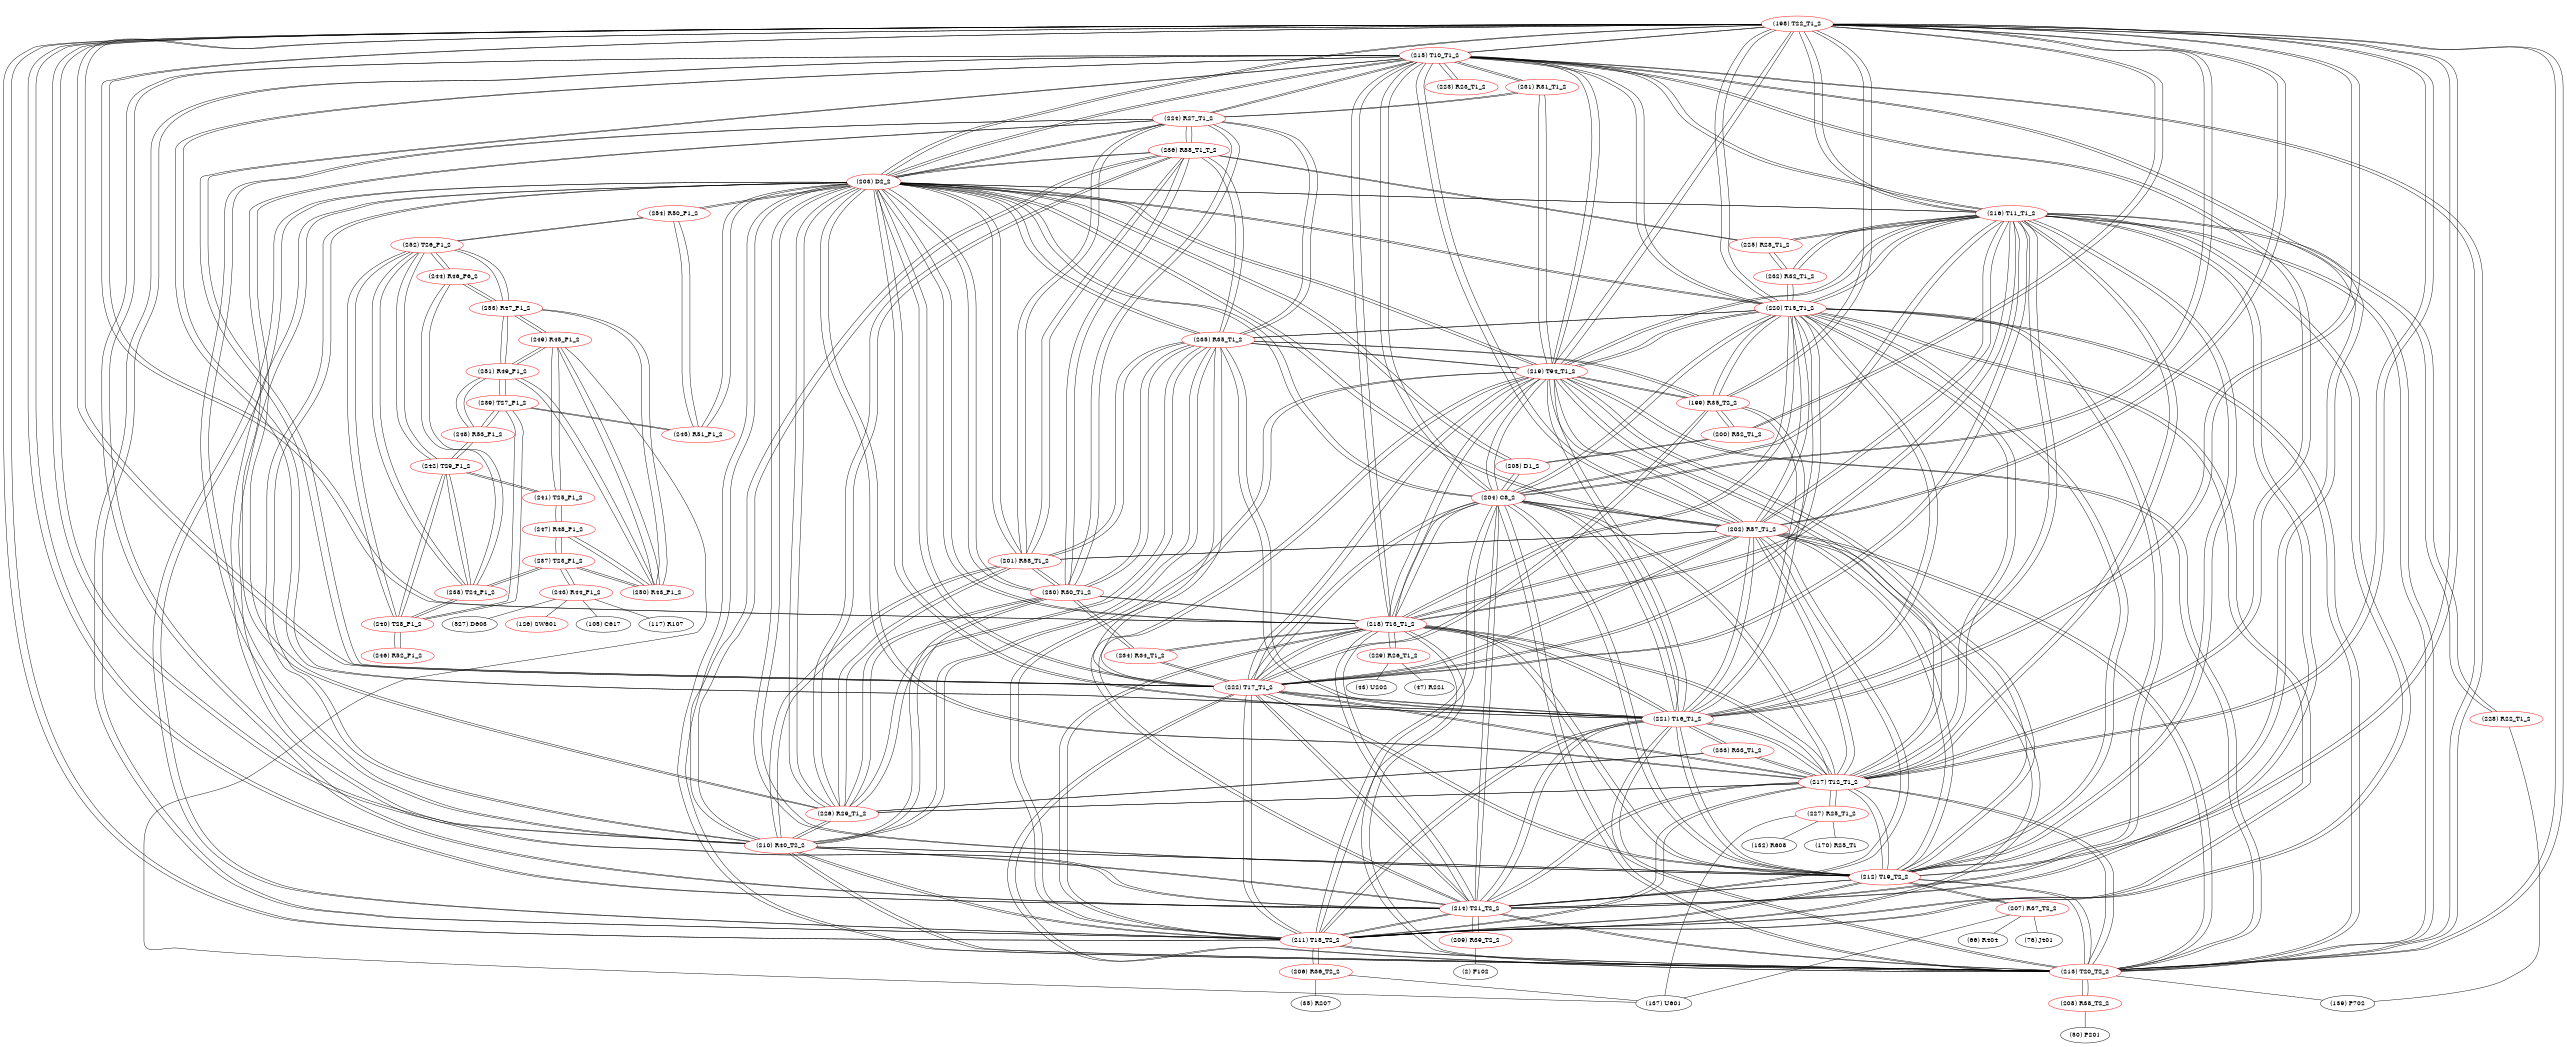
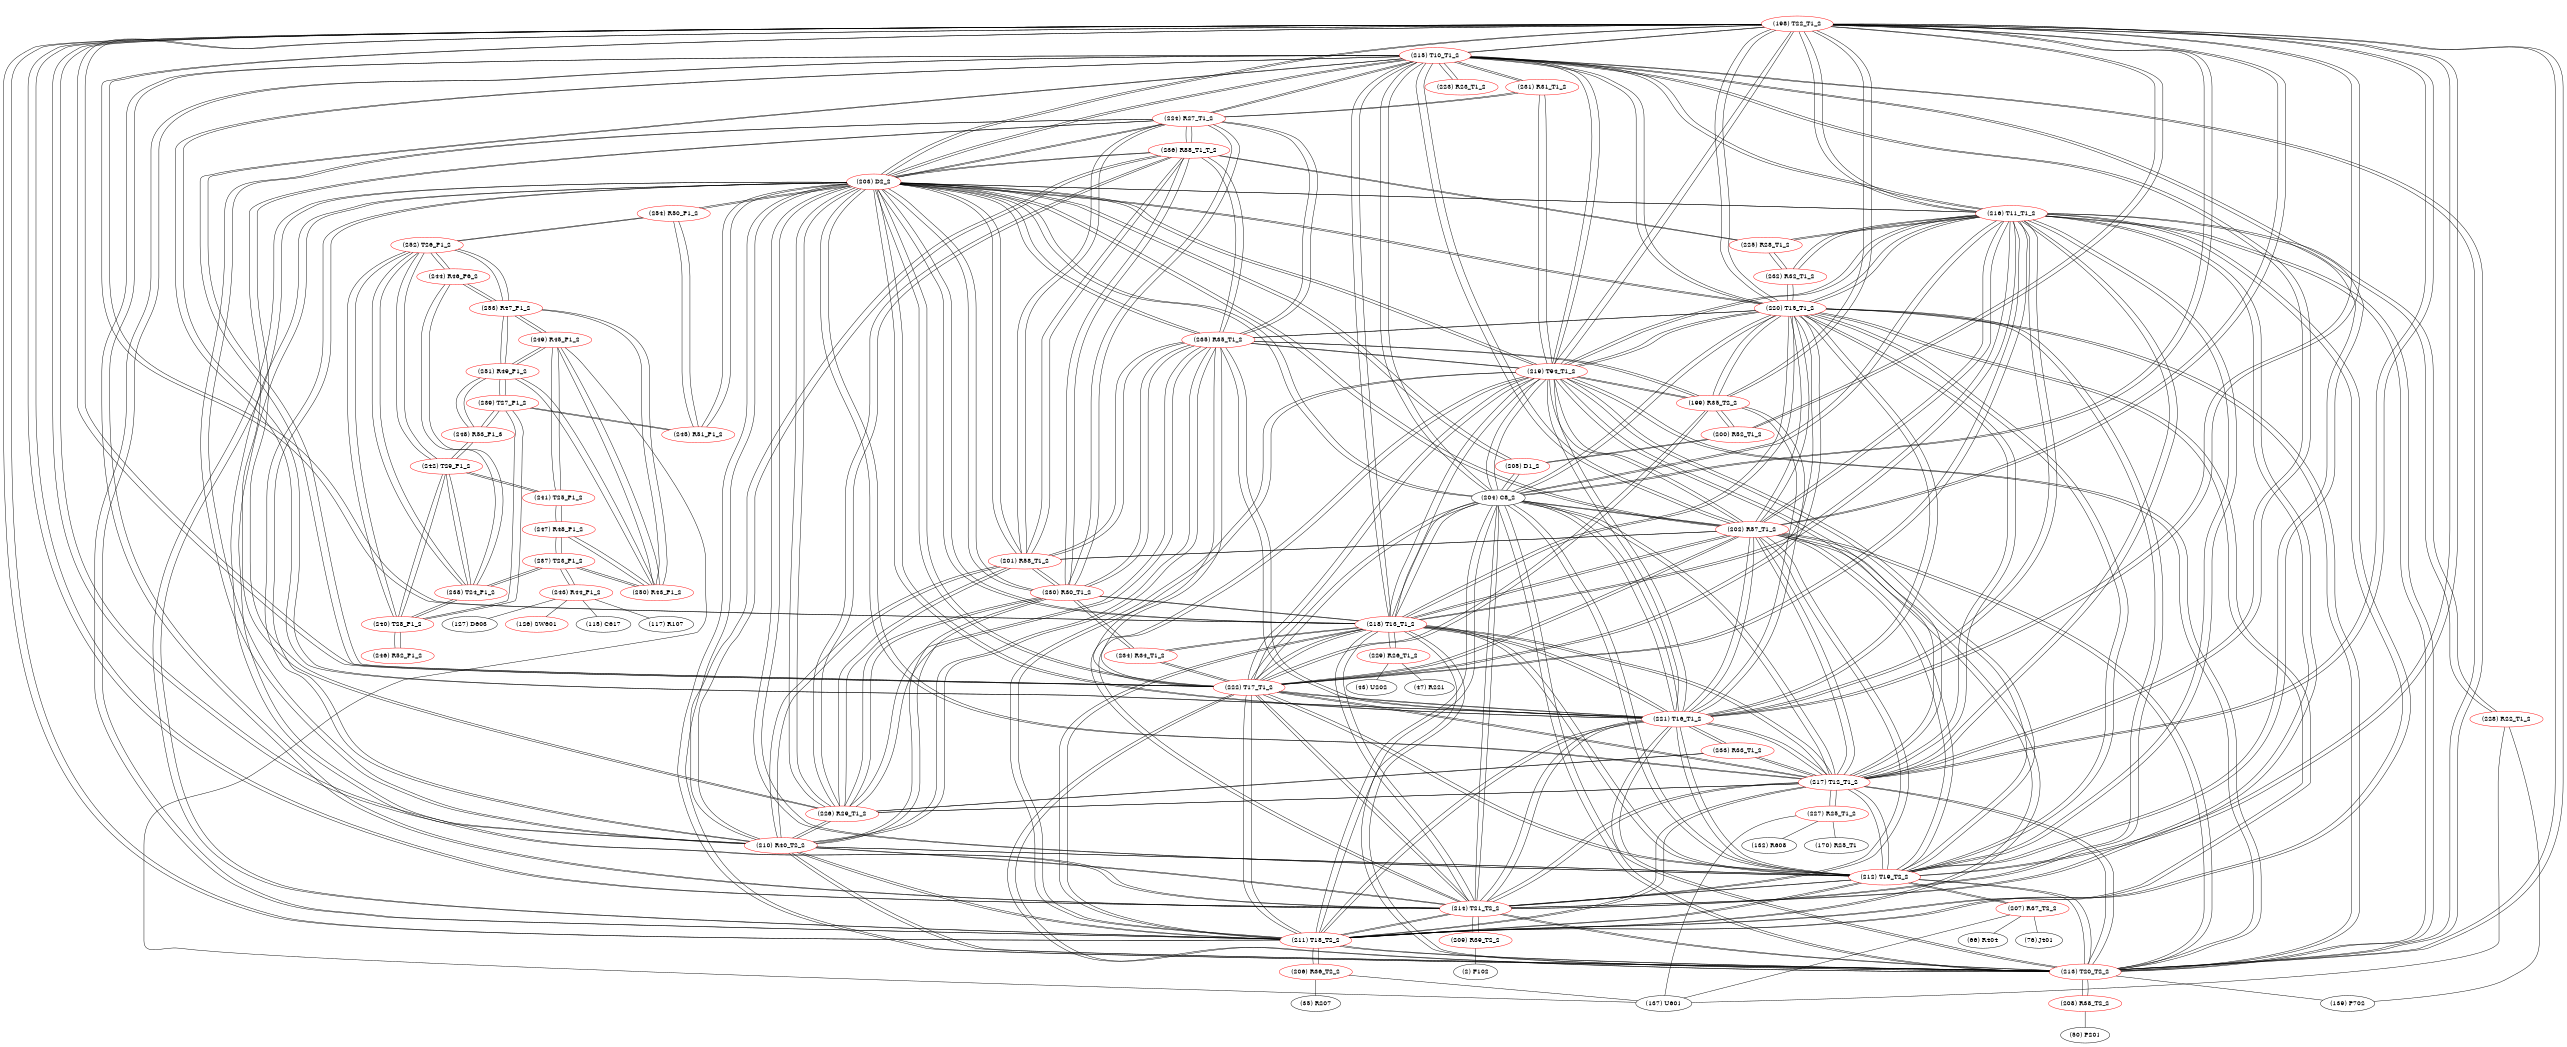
  graph {
    node [color=red]
    n1 [label="(198) T22_T1_2"]
    n2 [label="(215) T10_T1_2"]
    n3 [label="(216) T11_T1_2"]
    n4 [label="(217) T12_T1_2"]
    n5 [label="(218) T13_T1_2"]
    n6 [label="(213) T20_T2_2"]
    n7 [label="(219) T94_T1_2"]
    n8 [label="(220) T15_T1_2"]
    n9 [label="(211) T18_T2_2"]
    n10 [label="(214) T21_T2_2"]
    n11 [label="(212) T19_T2_2"]
-   n12 [label="(204) C8_2"]
+   n12 [color=black label="(204) C8_2"]
    n13 [label="(221) T16_T1_2"]
    n14 [label="(222) T17_T1_2"]
    n15 [label="(203) D2_2"]
    n16 [label="(202) R57_T1_2"]
    n17 [label="(199) R35_T2_2"]
    n18 [label="(200) R52_T1_2"]
    n19 [label="(210) R40_T2_2"]
    n20 [label="(224) R27_T1_2"]
    n21 [label="(223) R23_T1_2"]
    n22 [label="(231) R31_T1_2"]
    n23 [label="(228) R22_T1_2"]
    n24 [label="(232) R32_T1_2"]
    n25 [label="(225) R28_T1_2"]
    n26 [label="(226) R29_T1_2"]
    n27 [label="(233) R33_T1_2"]
    n28 [label="(227) R25_T1_2"]
    n29 [label="(230) R30_T1_2"]
    n30 [label="(234) R34_T1_2"]
    n31 [label="(229) R26_T1_2"]
    n32 [label="(208) R38_T2_2"]
    n33 [label="(139) P702" color=""]
    n34 [label="(235) R35_T1_2"]
    n35 [label="(206) R36_T2_2"]
    n36 [label="(209) R39_T2_2"]
    n37 [label="(207) R37_T2_2"]
    n38 [label="(205) D1_2"]
    n39 [label="(201) R58_T1_2"]
    n40 [label="(236) R88_T1_T_2"]
    n41 [label="(245) R51_P1_2"]
    n42 [label="(254) R50_P1_2"]
    n43 [label="(137) U601" color=""]
    n44 [label="(132) R608" color=""]
    n45 [label="(170) R25_T1" color=""]
    n46 [label="(47) R221" color=""]
    n47 [label="(43) U202" color=""]
    n48 [label="(50) P201" color=""]
    n49 [label="(35) R207" color=""]
    n50 [label="(2) F102" color=""]
    n51 [label="(76) J401" color=""]
    n52 [label="(66) R404" color=""]
    n53 [label="(239) T27_P1_2"]
    n54 [label="(252) T26_P1_2"]
    n55 [label="(251) R49_P1_2"]
    n56 [label="(240) T28_P1_2"]
-   n57 [label="(248) R53_P1_2"]
+   n57 [label="(248) R53_P1_3"]
    n58 [label="(238) T24_P1_2"]
    n59 [label="(253) R47_P1_2"]
    n60 [label="(242) T29_P1_2"]
    n61 [label="(244) R46_P6_2"]
    n62 [label="(237) T23_P1_2"]
    n63 [label="(247) R48_P1_2"]
    n64 [label="(250) R43_P1_2"]
    n65 [label="(243) R44_P1_2"]
    n66 [label="(241) T25_P1_2"]
    n67 [label="(249) R45_P1_2"]
-   n68 [label="(105) C617" color=""]
+   n68 [label="(115) C617" color=""]
    n69 [label="(117) R107" color=""]
-   n70 [label="(527) D603" color=""]
+   n70 [label="(127) D603" color=""]
    n71 [label="(126) SW601"]
    n72 [label="(246) R52_P1_2"]
    n1 -- n2
    n1 -- n3
    n1 -- n4
    n1 -- n5
    n1 -- n6
    n1 -- n7
    n1 -- n8
    n1 -- n9
    n1 -- n10
    n1 -- n11
    n1 -- n12
    n1 -- n13
    n1 -- n14
    n1 -- n15
    n1 -- n16
    n1 -- n17
    n1 -- n18
    n1 -- n19
    n2 -- n1
    n2 -- n3
    n2 -- n4
    n2 -- n5
    n2 -- n6
    n2 -- n7
    n2 -- n8
    n2 -- n9
    n2 -- n10
    n2 -- n11
    n2 -- n12
    n2 -- n13
    n2 -- n14
    n2 -- n15
    n2 -- n16
    n2 -- n20
    n2 -- n21
    n2 -- n22
    n3 -- n1
    n3 -- n2
    n3 -- n4
    n3 -- n5
    n3 -- n6
    n3 -- n7
    n3 -- n8
    n3 -- n9
    n3 -- n10
    n3 -- n11
    n3 -- n12
    n3 -- n13
    n3 -- n14
    n3 -- n15
    n3 -- n16
    n3 -- n23
    n3 -- n24
    n3 -- n25
    n4 -- n1
    n4 -- n2
    n4 -- n3
    n4 -- n5
    n4 -- n6
    n4 -- n7
    n4 -- n8
    n4 -- n9
    n4 -- n10
    n4 -- n11
    n4 -- n12
    n4 -- n13
    n4 -- n14
    n4 -- n15
    n4 -- n16
    n4 -- n26
    n4 -- n27
    n4 -- n28
    n5 -- n1
    n5 -- n2
    n5 -- n3
    n5 -- n4
    n5 -- n6
    n5 -- n7
    n5 -- n8
    n5 -- n9
    n5 -- n10
    n5 -- n11
    n5 -- n12
    n5 -- n13
    n5 -- n14
    n5 -- n15
    n5 -- n16
    n5 -- n29
    n5 -- n30
    n5 -- n31
    n6 -- n1
    n6 -- n2
    n6 -- n3
    n6 -- n4
    n6 -- n5
    n6 -- n7
    n6 -- n8
    n6 -- n9
    n6 -- n10
    n6 -- n11
    n6 -- n12
    n6 -- n13
    n6 -- n14
    n6 -- n15
    n6 -- n16
    n6 -- n19
    n6 -- n32
    n6 -- n33
    n7 -- n1
    n7 -- n2
    n7 -- n3
    n7 -- n4
    n7 -- n5
    n7 -- n6
    n7 -- n8
    n7 -- n9
    n7 -- n10
    n7 -- n11
    n7 -- n12
    n7 -- n13
    n7 -- n14
    n7 -- n15
    n7 -- n16
    n7 -- n17
    n7 -- n22
    n7 -- n34
    n8 -- n1
    n8 -- n2
    n8 -- n3
    n8 -- n4
    n8 -- n5
    n8 -- n6
    n8 -- n7
    n8 -- n9
    n8 -- n10
    n8 -- n11
    n8 -- n12
    n8 -- n13
    n8 -- n14
    n8 -- n15
    n8 -- n16
    n8 -- n17
    n8 -- n24
    n8 -- n34
    n9 -- n1
    n9 -- n2
    n9 -- n3
    n9 -- n4
    n9 -- n5
    n9 -- n6
    n9 -- n7
    n9 -- n8
    n9 -- n10
    n9 -- n11
    n9 -- n12
    n9 -- n13
    n9 -- n14
    n9 -- n15
    n9 -- n16
    n9 -- n19
    n9 -- n35
    n10 -- n1
    n10 -- n2
    n10 -- n3
    n10 -- n4
    n10 -- n5
    n10 -- n6
    n10 -- n7
    n10 -- n8
    n10 -- n9
    n10 -- n11
    n10 -- n12
    n10 -- n13
    n10 -- n14
    n10 -- n15
    n10 -- n16
    n10 -- n19
    n10 -- n36
    n11 -- n1
    n11 -- n2
    n11 -- n3
    n11 -- n4
    n11 -- n5
    n11 -- n6
    n11 -- n7
    n11 -- n8
    n11 -- n9
    n11 -- n10
    n11 -- n12
    n11 -- n13
    n11 -- n14
    n11 -- n15
    n11 -- n16
    n11 -- n19
    n11 -- n37
    n12 -- n1
    n12 -- n2
    n12 -- n3
    n12 -- n4
    n12 -- n5
    n12 -- n6
    n12 -- n7
    n12 -- n8
    n12 -- n9
    n12 -- n10
    n12 -- n11
    n12 -- n13
    n12 -- n14
    n12 -- n15
    n12 -- n16
    n12 -- n38
    n13 -- n1
    n13 -- n2
    n13 -- n3
    n13 -- n4
    n13 -- n5
    n13 -- n6
    n13 -- n7
    n13 -- n8
    n13 -- n9
    n13 -- n10
    n13 -- n11
    n13 -- n12
    n13 -- n14
    n13 -- n15
    n13 -- n16
    n13 -- n17
    n13 -- n27
    n13 -- n34
    n14 -- n1
    n14 -- n2
    n14 -- n3
    n14 -- n4
    n14 -- n5
    n14 -- n6
    n14 -- n7
    n14 -- n8
    n14 -- n9
    n14 -- n10
    n14 -- n11
    n14 -- n12
    n14 -- n13
    n14 -- n15
    n14 -- n16
    n14 -- n17
    n14 -- n30
    n14 -- n34
    n15 -- n1
    n15 -- n2
    n15 -- n3
    n15 -- n4
    n15 -- n5
    n15 -- n6
    n15 -- n7
    n15 -- n8
    n15 -- n9
    n15 -- n10
    n15 -- n11
    n15 -- n12
    n15 -- n13
    n15 -- n14
    n15 -- n16
    n15 -- n19
    n15 -- n20
    n15 -- n26
    n15 -- n29
    n15 -- n34
    n15 -- n38
    n15 -- n39
    n15 -- n40
    n15 -- n41
    n15 -- n42
    n16 -- n1
    n16 -- n2
    n16 -- n3
    n16 -- n4
    n16 -- n5
    n16 -- n6
    n16 -- n7
    n16 -- n8
    n16 -- n9
    n16 -- n10
    n16 -- n11
    n16 -- n12
    n16 -- n13
    n16 -- n14
    n16 -- n15
    n16 -- n39
    n17 -- n1
    n17 -- n7
    n17 -- n8
    n17 -- n13
    n17 -- n14
    n17 -- n18
    n17 -- n34
    n18 -- n1
    n18 -- n17
    n18 -- n38
    n19 -- n1
    n19 -- n6
    n19 -- n9
    n19 -- n10
    n19 -- n11
    n19 -- n15
    n19 -- n20
    n19 -- n26
    n19 -- n29
    n19 -- n34
    n19 -- n39
    n19 -- n40
    n20 -- n2
    n20 -- n15
    n20 -- n19
    n20 -- n22
    n20 -- n26
    n20 -- n29
    n20 -- n34
    n20 -- n39
    n20 -- n40
    n21 -- n2
    n22 -- n2
    n22 -- n7
    n22 -- n20
    n23 -- n3
    n23 -- n33
+   n23 -- n43
    n24 -- n3
    n24 -- n8
    n24 -- n25
    n25 -- n3
    n25 -- n24
    n25 -- n40
    n26 -- n4
    n26 -- n15
    n26 -- n19
    n26 -- n20
    n26 -- n27
    n26 -- n29
    n26 -- n34
    n26 -- n39
    n26 -- n40
    n27 -- n4
    n27 -- n13
    n27 -- n26
    n28 -- n4
    n28 -- n43
    n28 -- n44
    n28 -- n45
    n29 -- n5
    n29 -- n15
    n29 -- n19
    n29 -- n20
    n29 -- n26
    n29 -- n30
    n29 -- n34
    n29 -- n39
    n29 -- n40
    n30 -- n5
    n30 -- n14
    n30 -- n29
    n31 -- n5
    n31 -- n46
    n31 -- n47
    n32 -- n6
    n32 -- n48
    n34 -- n7
    n34 -- n8
    n34 -- n13
    n34 -- n14
    n34 -- n15
    n34 -- n17
    n34 -- n19
    n34 -- n20
    n34 -- n26
    n34 -- n29
    n34 -- n39
    n34 -- n40
    n35 -- n9
    n35 -- n43
    n35 -- n49
    n36 -- n10
    n36 -- n50
    n37 -- n11
    n37 -- n43
    n37 -- n51
    n37 -- n52
    n38 -- n12
    n38 -- n15
    n38 -- n18
    n39 -- n15
    n39 -- n16
    n39 -- n19
    n39 -- n20
    n39 -- n26
    n39 -- n29
    n39 -- n34
    n39 -- n40
    n40 -- n15
    n40 -- n19
    n40 -- n20
    n40 -- n25
    n40 -- n26
    n40 -- n29
    n40 -- n34
    n40 -- n39
    n41 -- n15
    n41 -- n42
    n41 -- n53
    n42 -- n15
    n42 -- n41
    n42 -- n54
    n53 -- n41
    n53 -- n55
    n53 -- n56
    n53 -- n57
    n54 -- n42
    n54 -- n56
    n54 -- n58
    n54 -- n59
    n54 -- n60
    n54 -- n61
    n55 -- n53
    n55 -- n57
    n55 -- n59
    n55 -- n64
    n55 -- n67
    n56 -- n53
    n56 -- n54
    n56 -- n58
    n56 -- n60
    n56 -- n72
    n57 -- n53
    n57 -- n55
    n57 -- n60
    n58 -- n54
    n58 -- n56
    n58 -- n60
    n58 -- n61
    n58 -- n62
    n59 -- n54
    n59 -- n55
    n59 -- n61
    n59 -- n64
    n59 -- n67
    n60 -- n54
    n60 -- n56
    n60 -- n57
    n60 -- n58
    n60 -- n66
    n61 -- n54
    n61 -- n58
    n61 -- n59
    n62 -- n58
    n62 -- n63
    n62 -- n64
    n62 -- n65
    n63 -- n62
    n63 -- n64
    n63 -- n66
    n64 -- n55
    n64 -- n59
    n64 -- n62
    n64 -- n63
    n64 -- n67
    n65 -- n62
    n65 -- n68
    n65 -- n69
    n65 -- n70
    n65 -- n71
    n66 -- n60
    n66 -- n63
    n66 -- n67
    n67 -- n43
    n67 -- n55
    n67 -- n59
    n67 -- n64
    n67 -- n66
    n72 -- n56
  }
